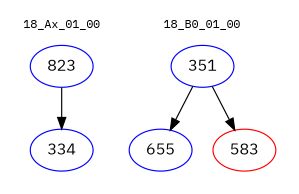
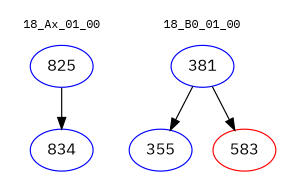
  digraph {
    fontname="IBM Plex Mono"
    node [color=blue fontname="IBM Plex Mono"]
    edge [color=black fontname="IBM Plex Mono"]
-   n1 [label=823]
-   n2 [label=334]
-   n3 [label=351]
-   n4 [label=655]
+   n1 [label=825]
+   n2 [label=834]
+   n3 [label=381]
+   n4 [label=355]
    n5 [color=red label=583]
    subgraph cluster_1 {
      color=white
      fontsize=10
      label="18_Ax_01_00"
      n1
      n2
    }
    subgraph cluster_2 {
      color=white
      fontsize=10
      label="18_B0_01_00"
      n3
      n4
      n5
    }
    n1 -> n2
    n3 -> n4
    n3 -> n5
  }
